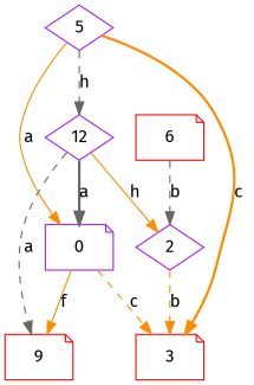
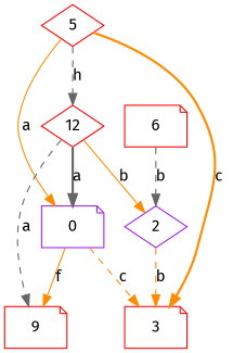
  strict digraph {
    fontname="Fira Sans"
    node [color=red fontname="Fira Sans" shape=note]
    edge [color=darkorange fontname="Fira Sans" style=dashed]
    0 [color=purple]
    3
    9
    2 [color=purple shape=diamond]
-   5 [color=purple shape=diamond]
-   12 [color=purple shape=diamond]
+   5 [shape=diamond]
+   12 [shape=diamond]
    6
    0 -> 3 [label=c]
    0 -> 9 [label=f style=solid]
    2 -> 3 [label=b]
    5 -> 0 [label=a style=solid]
    5 -> 3 [label=c style=bold]
    5 -> 12 [color=gray40 label=h]
    12 -> 0 [color=gray40 label=a style=bold]
    12 -> 9 [color=gray40 label=a]
-   12 -> 2 [label=h style=solid]
+   12 -> 2 [label=b style=solid]
    6 -> 2 [color=gray40 label=b]
  }
